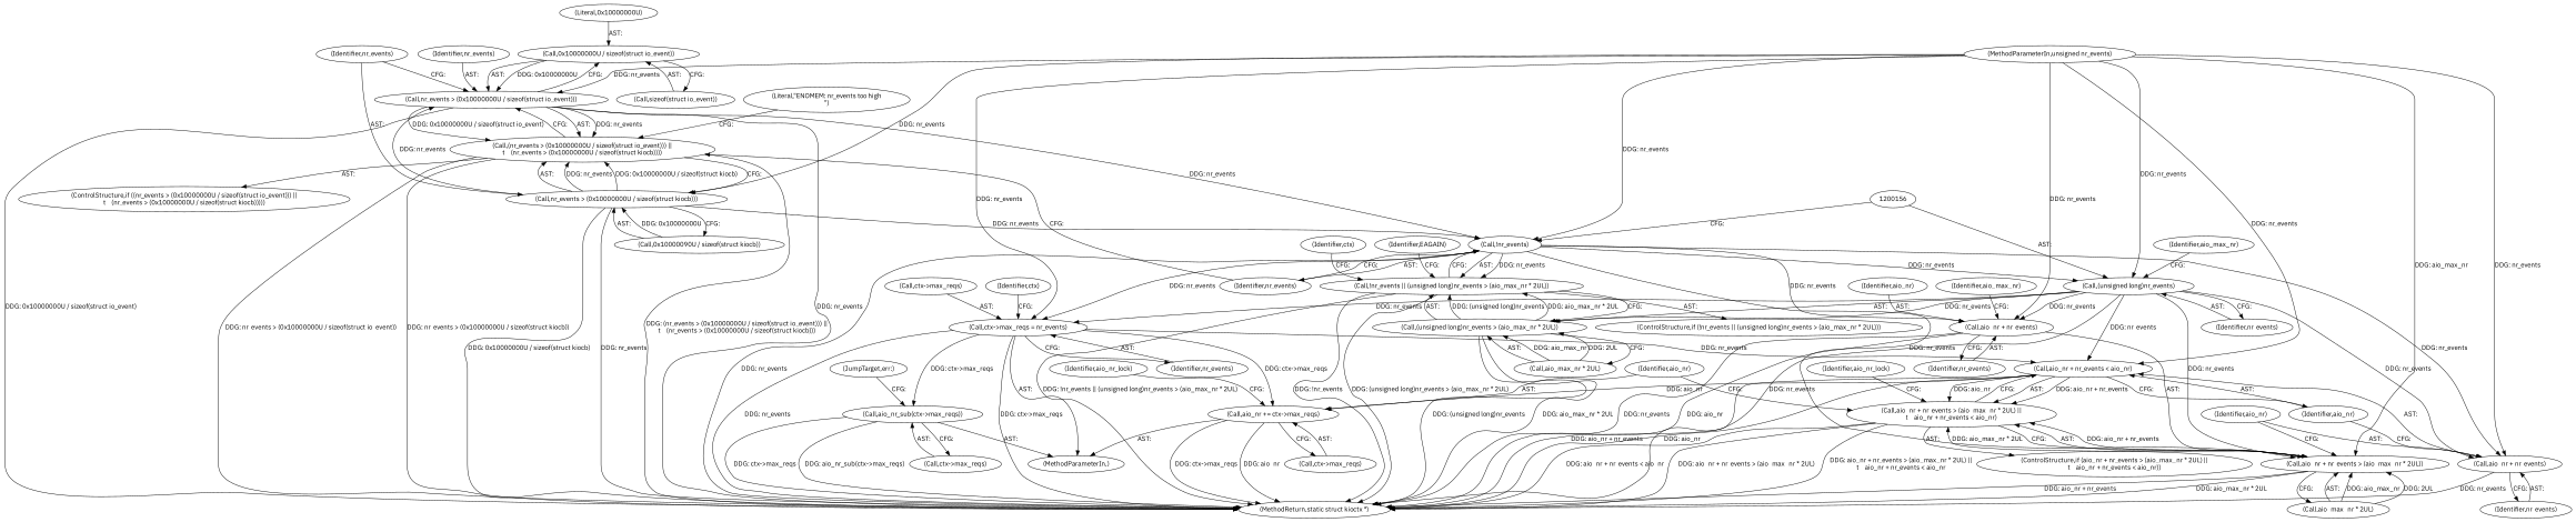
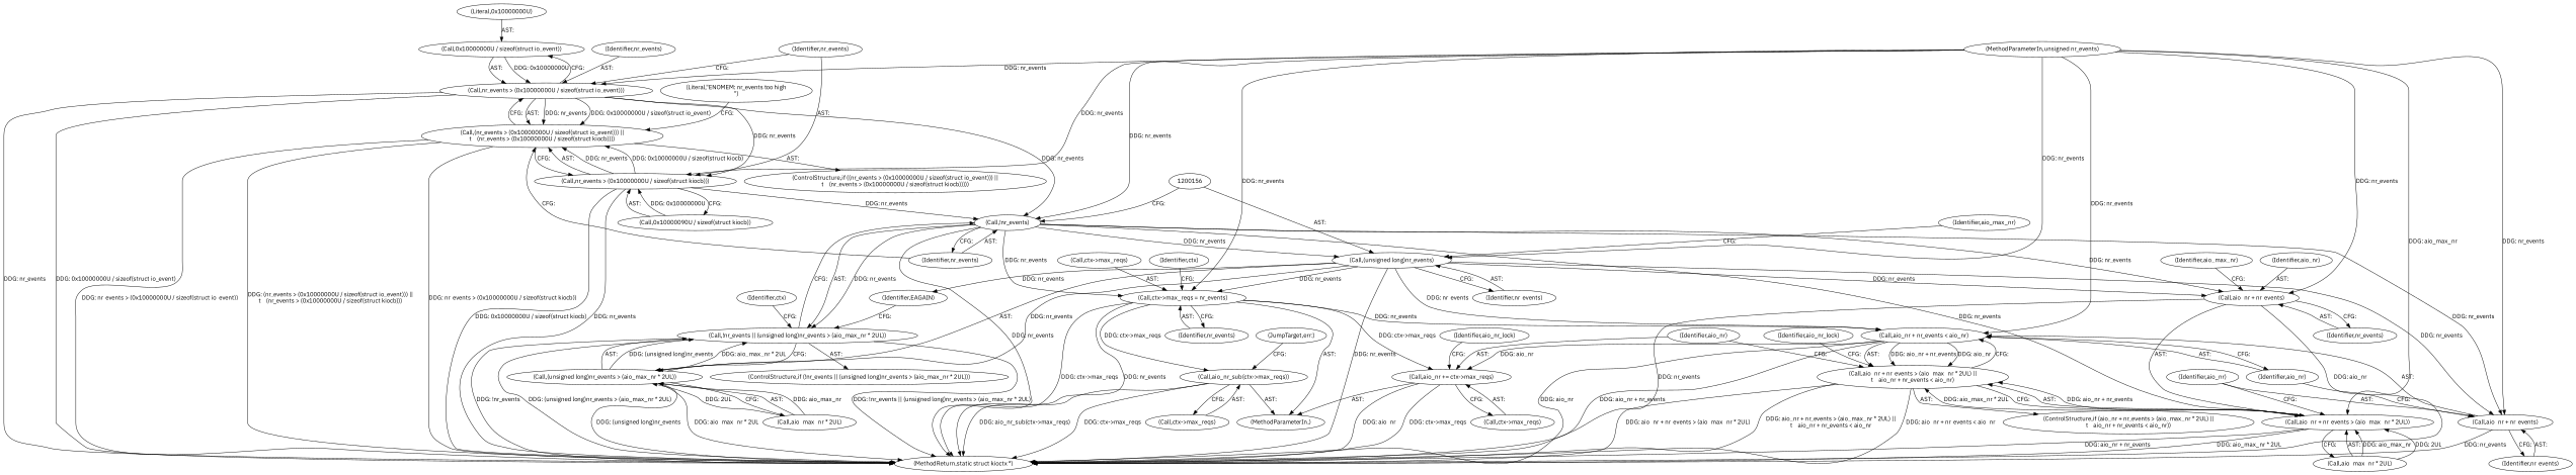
  digraph {
    fontname="IBM Plex Sans"
    node [fontname="IBM Plex Sans"]
    edge [fontname="IBM Plex Sans"]
    n1 [label="(Call,0x10000000U / sizeof(struct io_event))"]
    n2 [label="(Call,nr_events > (0x10000000U / sizeof(struct io_event)))"]
-   n3 [label="(Call,sizeof(struct io_event))"]
    n4 [label="(Call,(nr_events > (0x10000000U / sizeof(struct io_event))) ||\n\t    (nr_events > (0x10000000U / sizeof(struct kiocb))))"]
    n5 [label="(Call,nr_events > (0x10000000U / sizeof(struct kiocb)))"]
    n6 [label="(Call,!nr_events)"]
    n7 [label="(MethodReturn,static struct kioctx *)"]
    n8 [label="(ControlStructure,if ((nr_events > (0x10000000U / sizeof(struct io_event))) ||\n\t    (nr_events > (0x10000000U / sizeof(struct kiocb)))))"]
    n9 [label="(Call,0x10000090U / sizeof(struct kiocb))"]
    n10 [label="(Call,!nr_events || (unsigned long)nr_events > (aio_max_nr * 2UL))"]
    n11 [label="(Call,(unsigned long)nr_events)"]
    n12 [label="(Call,ctx->max_reqs = nr_events)"]
    n13 [label="(Call,aio_nr + nr_events > (aio_max_nr * 2UL))"]
    n14 [label="(Call,aio_nr + nr_events)"]
    n15 [label="(Call,aio_nr + nr_events)"]
    n16 [label="(Identifier,nr_events)"]
    n17 [label="(Call,(unsigned long)nr_events > (aio_max_nr * 2UL))"]
    n18 [label="(ControlStructure,if (!nr_events || (unsigned long)nr_events > (aio_max_nr * 2UL)))"]
    n19 [label="(Call,aio_nr + nr_events < aio_nr)"]
    n20 [label="(Identifier,nr_events)"]
    n21 [label="(Call,aio_nr += ctx->max_reqs)"]
    n22 [label="(Call,aio_nr_sub(ctx->max_reqs))"]
    n23 [label="(Identifier,nr_events)"]
    n24 [label="(MethodParameterIn,)"]
    n25 [label="(Call,aio_nr + nr_events > (aio_max_nr * 2UL) ||\n\t    aio_nr + nr_events < aio_nr)"]
    n26 [label="(Call,aio_max_nr * 2UL)"]
    n27 [label="(Identifier,nr_events)"]
    n28 [label="(Identifier,aio_nr)"]
    n29 [label="(Identifier,nr_events)"]
    n30 [label="(Call,aio_max_nr * 2UL)"]
    n31 [label="(Call,ctx->max_reqs)"]
    n32 [label="(Call,ctx->max_reqs)"]
    n33 [label="(ControlStructure,if (aio_nr + nr_events > (aio_max_nr * 2UL) ||\n\t    aio_nr + nr_events < aio_nr))"]
    n34 [label="(Identifier,aio_max_nr)"]
    n35 [label="(MethodParameterIn,unsigned nr_events)"]
    n36 [label="(Identifier,aio_nr)"]
    n37 [label="(Identifier,aio_nr)"]
    n38 [label="(Identifier,aio_nr_lock)"]
    n39 [label="(Identifier,nr_events)"]
    n40 [label="(Identifier,aio_max_nr)"]
    n41 [label="(Identifier,aio_nr_lock)"]
    n42 [label="(Call,ctx->max_reqs)"]
    n43 [label="(Identifier,aio_nr)"]
    n44 [label="(Literal,0x10000000U)"]
    n45 [label="(JumpTarget,err:)"]
    n46 [label="(Identifier,ctx)"]
    n47 [label="(Identifier,EAGAIN)"]
    n48 [label="(Literal,\"ENOMEM: nr_events too high\n\")"]
    n49 [label="(Identifier,nr_events)"]
    n50 [label="(Identifier,ctx)"]
    n51 [label=1200156]
    n1 -> n2 [label="AST: "]
    n1 -> n2 [label="DDG: 0x10000000U"]
-   n1 -> n3 [label="CFG: "]
    n2 -> n1 [label="CFG: "]
    n2 -> n4 [label="AST: "]
    n2 -> n4 [label="DDG: nr_events"]
    n2 -> n4 [label="DDG: 0x10000000U / sizeof(struct io_event)"]
-   n5 -> n2 [label="DDG: nr_events"]
+   n2 -> n5 [label="DDG: nr_events"]
    n2 -> n6 [label="DDG: nr_events"]
    n2 -> n7 [label="DDG: nr_events"]
    n2 -> n7 [label="DDG: 0x10000000U / sizeof(struct io_event)"]
-   n3 -> n1 [label="AST: "]
    n4 -> n2 [label="CFG: "]
    n4 -> n5 [label="CFG: "]
    n4 -> n7 [label="DDG: (nr_events > (0x10000000U / sizeof(struct io_event))) ||\n\t    (nr_events > (0x10000000U / sizeof(struct kiocb)))"]
    n4 -> n7 [label="DDG: nr_events > (0x10000000U / sizeof(struct kiocb))"]
    n4 -> n7 [label="DDG: nr_events > (0x10000000U / sizeof(struct io_event))"]
    n4 -> n8 [label="AST: "]
    n5 -> n4 [label="AST: "]
    n5 -> n4 [label="DDG: nr_events"]
    n5 -> n4 [label="DDG: 0x10000000U / sizeof(struct kiocb)"]
    n5 -> n6 [label="DDG: nr_events"]
    n5 -> n7 [label="DDG: 0x10000000U / sizeof(struct kiocb)"]
    n5 -> n7 [label="DDG: nr_events"]
    n5 -> n9 [label="CFG: "]
    n6 -> n7 [label="DDG: nr_events"]
    n6 -> n10 [label="AST: "]
    n6 -> n10 [label="DDG: nr_events"]
    n6 -> n11 [label="DDG: nr_events"]
    n6 -> n12 [label="DDG: nr_events"]
    n6 -> n13 [label="DDG: nr_events"]
    n6 -> n14 [label="DDG: nr_events"]
    n6 -> n15 [label="DDG: nr_events"]
    n6 -> n16 [label="CFG: "]
    n9 -> n5 [label="AST: "]
    n9 -> n5 [label="DDG: 0x10000000U"]
    n10 -> n6 [label="CFG: "]
    n10 -> n7 [label="DDG: !nr_events || (unsigned long)nr_events > (aio_max_nr * 2UL)"]
    n10 -> n7 [label="DDG: !nr_events"]
    n10 -> n7 [label="DDG: (unsigned long)nr_events > (aio_max_nr * 2UL)"]
    n10 -> n17 [label="CFG: "]
    n10 -> n18 [label="AST: "]
    n11 -> n7 [label="DDG: nr_events"]
    n11 -> n12 [label="DDG: nr_events"]
-   n11 -> n13 [label="DDG: nr_events"]
+   n11 -> n47 [label="DDG: nr_events"]
    n11 -> n14 [label="DDG: nr_events"]
    n11 -> n15 [label="DDG: nr_events"]
    n11 -> n17 [label="AST: "]
    n11 -> n17 [label="DDG: nr_events"]
    n11 -> n19 [label="DDG: nr_events"]
    n11 -> n20 [label="CFG: "]
    n12 -> n7 [label="DDG: ctx->max_reqs"]
    n12 -> n7 [label="DDG: nr_events"]
    n12 -> n19 [label="DDG: nr_events"]
    n12 -> n21 [label="DDG: ctx->max_reqs"]
    n12 -> n22 [label="DDG: ctx->max_reqs"]
    n12 -> n23 [label="CFG: "]
    n12 -> n24 [label="AST: "]
    n13 -> n7 [label="DDG: aio_nr + nr_events"]
    n13 -> n7 [label="DDG: aio_max_nr * 2UL"]
    n13 -> n25 [label="AST: "]
    n13 -> n25 [label="DDG: aio_nr + nr_events"]
    n13 -> n25 [label="DDG: aio_max_nr * 2UL"]
    n13 -> n26 [label="CFG: "]
    n14 -> n7 [label="DDG: aio_nr"]
    n14 -> n7 [label="DDG: nr_events"]
    n14 -> n13 [label="AST: "]
    n14 -> n27 [label="CFG: "]
    n15 -> n7 [label="DDG: nr_events"]
    n15 -> n19 [label="AST: "]
    n15 -> n29 [label="CFG: "]
    n16 -> n4 [label="CFG: "]
    n16 -> n6 [label="AST: "]
    n17 -> n7 [label="DDG: (unsigned long)nr_events"]
    n17 -> n7 [label="DDG: aio_max_nr * 2UL"]
    n17 -> n10 [label="AST: "]
    n17 -> n10 [label="DDG: (unsigned long)nr_events"]
    n17 -> n10 [label="DDG: aio_max_nr * 2UL"]
    n17 -> n30 [label="CFG: "]
    n19 -> n7 [label="DDG: aio_nr"]
    n19 -> n7 [label="DDG: aio_nr + nr_events"]
    n19 -> n21 [label="DDG: aio_nr"]
    n19 -> n25 [label="AST: "]
    n19 -> n25 [label="DDG: aio_nr + nr_events"]
    n19 -> n25 [label="DDG: aio_nr"]
    n19 -> n28 [label="CFG: "]
    n20 -> n11 [label="AST: "]
    n21 -> n7 [label="DDG: aio_nr"]
    n21 -> n7 [label="DDG: ctx->max_reqs"]
    n21 -> n24 [label="AST: "]
    n21 -> n31 [label="CFG: "]
    n22 -> n7 [label="DDG: aio_nr_sub(ctx->max_reqs)"]
    n22 -> n7 [label="DDG: ctx->max_reqs"]
    n22 -> n24 [label="AST: "]
    n22 -> n32 [label="CFG: "]
    n23 -> n12 [label="AST: "]
    n25 -> n7 [label="DDG: aio_nr + nr_events > (aio_max_nr * 2UL)"]
    n25 -> n7 [label="DDG: aio_nr + nr_events > (aio_max_nr * 2UL) ||\n\t    aio_nr + nr_events < aio_nr"]
    n25 -> n7 [label="DDG: aio_nr + nr_events < aio_nr"]
    n25 -> n13 [label="CFG: "]
    n25 -> n19 [label="CFG: "]
    n25 -> n33 [label="AST: "]
    n26 -> n13 [label="AST: "]
    n26 -> n13 [label="DDG: aio_max_nr"]
    n26 -> n13 [label="DDG: 2UL"]
    n27 -> n14 [label="AST: "]
    n28 -> n15 [label="CFG: "]
    n28 -> n19 [label="AST: "]
    n29 -> n15 [label="AST: "]
    n30 -> n17 [label="AST: "]
    n30 -> n17 [label="DDG: aio_max_nr"]
    n30 -> n17 [label="DDG: 2UL"]
    n31 -> n21 [label="AST: "]
    n32 -> n22 [label="AST: "]
    n34 -> n11 [label="CFG: "]
    n35 -> n2 [label="DDG: nr_events"]
    n35 -> n5 [label="DDG: nr_events"]
    n35 -> n6 [label="DDG: nr_events"]
    n35 -> n11 [label="DDG: nr_events"]
    n35 -> n12 [label="DDG: nr_events"]
    n35 -> n13 [label="DDG: aio_max_nr"]
    n35 -> n14 [label="DDG: nr_events"]
    n35 -> n15 [label="DDG: nr_events"]
    n35 -> n19 [label="DDG: nr_events"]
    n36 -> n14 [label="AST: "]
    n37 -> n21 [label="AST: "]
    n37 -> n25 [label="CFG: "]
    n38 -> n21 [label="CFG: "]
    n39 -> n2 [label="AST: "]
    n40 -> n14 [label="CFG: "]
    n41 -> n25 [label="CFG: "]
    n42 -> n12 [label="AST: "]
    n43 -> n13 [label="CFG: "]
    n43 -> n15 [label="AST: "]
    n44 -> n1 [label="AST: "]
    n45 -> n22 [label="CFG: "]
    n46 -> n10 [label="CFG: "]
    n47 -> n10 [label="CFG: "]
    n48 -> n4 [label="CFG: "]
    n49 -> n2 [label="CFG: "]
    n49 -> n5 [label="AST: "]
    n50 -> n12 [label="CFG: "]
    n51 -> n6 [label="CFG: "]
    n51 -> n11 [label="AST: "]
  }
